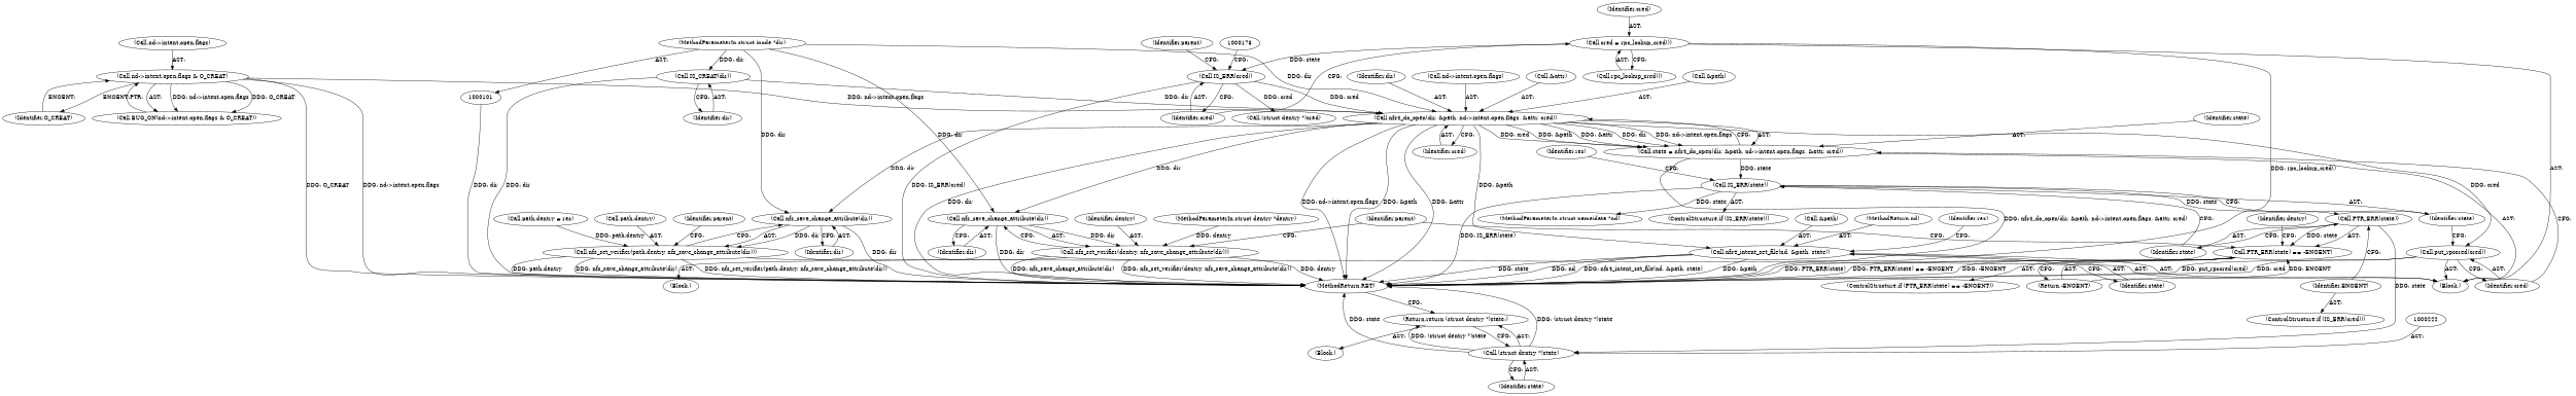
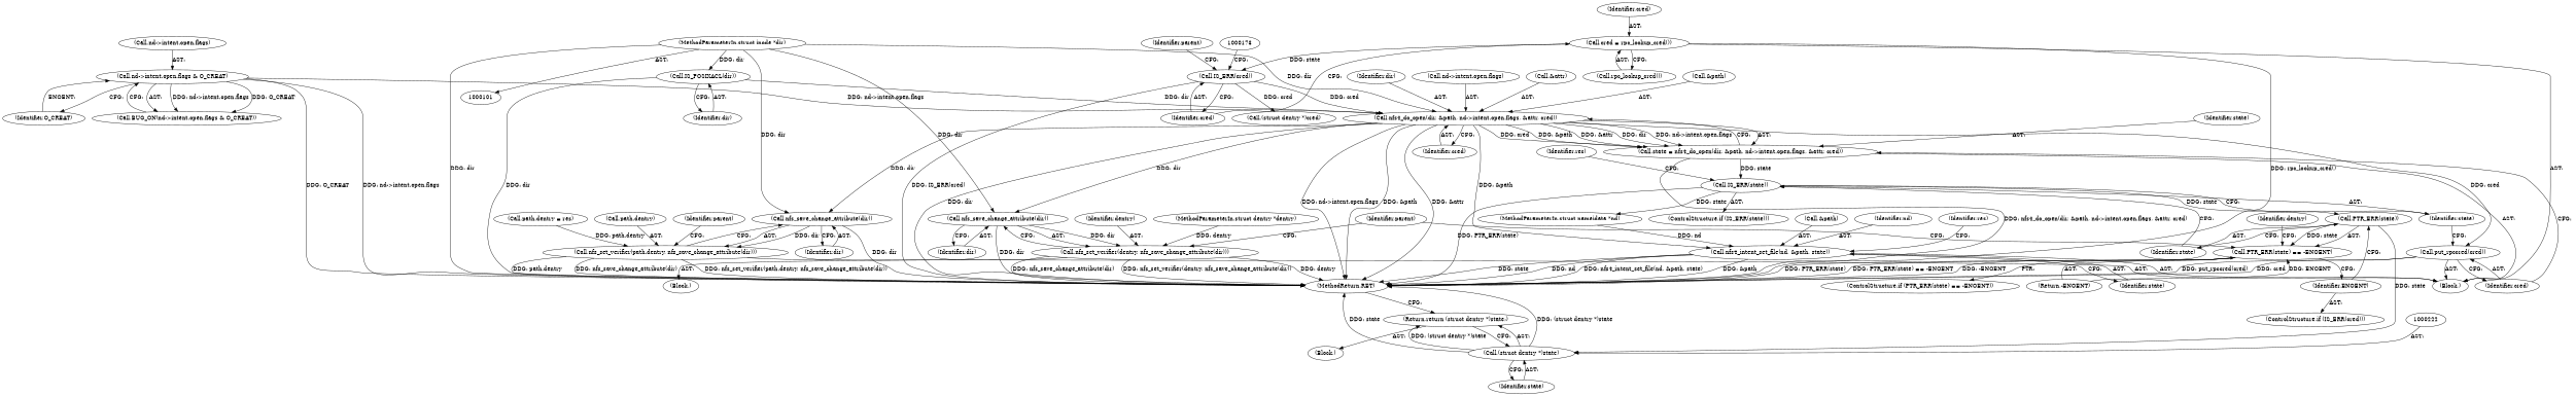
  digraph {
    n1 [label="(Call,nfs4_do_open(dir, &path, nd->intent.open.flags, &attr, cred))"]
    n2 [label="(Call,state = nfs4_do_open(dir, &path, nd->intent.open.flags, &attr, cred))"]
    n3 [label="(Call,nfs4_intent_set_file(nd, &path, state))"]
    n4 [label="(Call,put_rpccred(cred))"]
    n5 [label="(Call,nfs_save_change_attribute(dir))"]
    n6 [label="(Call,nfs_save_change_attribute(dir))"]
    n7 [label="(Identifier,cred)"]
    n8 [label="(MethodReturn,RET)"]
    n9 [label="(Block,)"]
    n10 [label="(Call,IS_ERR(state))"]
    n11 [label="(Identifier,state)"]
    n12 [label="(Identifier,cred)"]
    n13 [label="(Call,nfs_set_verifier(dentry, nfs_save_change_attribute(dir)))"]
    n14 [label="(Identifier,dir)"]
    n15 [label="(Call,nfs_set_verifier(path.dentry, nfs_save_change_attribute(dir)))"]
    n16 [label="(Identifier,dir)"]
    n17 [label="(Return,return (struct dentry *)state;)"]
-   n18 [label="(Call,IS_CREAT(dir))"]
+   n18 [label="(Call,IS_POSIXACL(dir))"]
    n19 [label="(Identifier,dir)"]
    n20 [label="(MethodParameterIn,struct inode *dir)"]
    1000101
    n22 [label="(Call,nd->intent.open.flags & O_CREAT)"]
    n23 [label="(Call,BUG_ON(nd->intent.open.flags & O_CREAT))"]
    n24 [label="(Identifier,O_CREAT)"]
    n25 [label="(Call,IS_ERR(cred))"]
    n26 [label="(Identifier,cred)"]
    n27 [label="(Call,(struct dentry *)cred)"]
    n28 [label="(ControlStructure,if (IS_ERR(cred)))"]
    n29 [label="(Call,cred = rpc_lookup_cred())"]
    n30 [label="(Call,rpc_lookup_cred())"]
    n31 [label="(Call,PTR_ERR(state))"]
    n32 [label="(ControlStructure,if (IS_ERR(state)))"]
    n33 [label="(Identifier,state)"]
    n34 [label="(MethodParameterIn,struct nameidata *nd)"]
    n35 [label="(Call,PTR_ERR(state) == -ENOENT)"]
    n36 [label="(Call,(struct dentry *)state)"]
    n37 [label="(Identifier,state)"]
    n38 [label="(ControlStructure,if (PTR_ERR(state) == -ENOENT))"]
    n39 [label="(Return,-ENOENT)"]
    n40 [label="(Identifier,state)"]
    n41 [label="(Block,)"]
    n42 [label="(Block,)"]
    n43 [label="(Call,nd->intent.open.flags)"]
    n44 [label="(Call,&attr)"]
    n45 [label="(Identifier,state)"]
    n46 [label="(MethodParameterIn,struct dentry *dentry)"]
    n47 [label="(Call,path.dentry)"]
    n48 [label="(Call,&path)"]
    n49 [label="(Call,&path)"]
    n50 [label="(Identifier,parent)"]
    n51 [label="(Identifier,parent)"]
    n52 [label="(Identifier,ENOENT)"]
    n53 [label="(Identifier,dir)"]
    n54 [label="(Identifier,res)"]
    n55 [label="(Identifier,dentry)"]
    n56 [label="(Identifier,parent)"]
    n57 [label="(Call,path.dentry = res)"]
    n58 [label="(Identifier,res)"]
    n59 [label="(Call,nd->intent.open.flags)"]
    n60 [label="(Identifier,cred)"]
-   n61 [label="(MethodReturn,nd)"]
+   n61 [label="(Identifier,nd)"]
    n62 [label="(Identifier,dentry)"]
    1000173
    1000222
    n1 -> n2 [label="AST: "]
    n1 -> n2 [label="DDG: cred"]
    n1 -> n2 [label="DDG: &path"]
    n1 -> n2 [label="DDG: &attr"]
    n1 -> n2 [label="DDG: dir"]
    n1 -> n2 [label="DDG: nd->intent.open.flags"]
    n1 -> n3 [label="DDG: &path"]
    n1 -> n4 [label="DDG: cred"]
    n1 -> n5 [label="DDG: dir"]
    n1 -> n6 [label="DDG: dir"]
    n1 -> n7 [label="CFG: "]
    n1 -> n8 [label="DDG: dir"]
    n1 -> n8 [label="DDG: nd->intent.open.flags"]
    n1 -> n8 [label="DDG: &path"]
    n1 -> n8 [label="DDG: &attr"]
    n2 -> n1 [label="CFG: "]
    n2 -> n8 [label="DDG: nfs4_do_open(dir, &path, nd->intent.open.flags, &attr, cred)"]
    n2 -> n9 [label="AST: "]
    n2 -> n10 [label="DDG: state"]
    n3 -> n8 [label="DDG: &path"]
    n3 -> n8 [label="DDG: state"]
    n3 -> n8 [label="DDG: nd"]
    n3 -> n8 [label="DDG: nfs4_intent_set_file(nd, &path, state)"]
    n3 -> n9 [label="AST: "]
    n3 -> n11 [label="CFG: "]
    n4 -> n8 [label="DDG: cred"]
    n4 -> n8 [label="DDG: put_rpccred(cred)"]
    n4 -> n9 [label="AST: "]
    n4 -> n12 [label="CFG: "]
    n5 -> n8 [label="DDG: dir"]
    n5 -> n13 [label="AST: "]
    n5 -> n13 [label="DDG: dir"]
    n5 -> n14 [label="CFG: "]
    n6 -> n8 [label="DDG: dir"]
    n6 -> n15 [label="AST: "]
    n6 -> n15 [label="DDG: dir"]
    n6 -> n16 [label="CFG: "]
    n7 -> n1 [label="AST: "]
    n8 -> n17 [label="CFG: "]
-   n10 -> n8 [label="DDG: IS_ERR(state)"]
+   n10 -> n8 [label="DDG: PTR_ERR(state)"]
    n10 -> n31 [label="DDG: state"]
    n10 -> n32 [label="AST: "]
    n10 -> n33 [label="CFG: "]
    n10 -> n34 [label="DDG: state"]
    n11 -> n3 [label="AST: "]
    n12 -> n2 [label="CFG: "]
    n12 -> n4 [label="AST: "]
    n13 -> n5 [label="CFG: "]
    n13 -> n8 [label="DDG: nfs_save_change_attribute(dir)"]
    n13 -> n8 [label="DDG: nfs_set_verifier(dentry, nfs_save_change_attribute(dir))"]
    n13 -> n8 [label="DDG: dentry"]
    n13 -> n42 [label="AST: "]
    n14 -> n5 [label="AST: "]
    n15 -> n6 [label="CFG: "]
    n15 -> n8 [label="DDG: path.dentry"]
    n15 -> n8 [label="DDG: nfs_save_change_attribute(dir)"]
    n15 -> n8 [label="DDG: nfs_set_verifier(path.dentry, nfs_save_change_attribute(dir))"]
    n15 -> n9 [label="AST: "]
    n16 -> n6 [label="AST: "]
    n17 -> n36 [label="CFG: "]
    n17 -> n41 [label="AST: "]
    n18 -> n1 [label="DDG: dir"]
    n18 -> n8 [label="DDG: dir"]
    n18 -> n19 [label="CFG: "]
    n19 -> n18 [label="AST: "]
    n20 -> n1 [label="DDG: dir"]
    n20 -> n5 [label="DDG: dir"]
    n20 -> n6 [label="DDG: dir"]
-   1000101 -> n8 [label="DDG: dir"]
+   n20 -> n8 [label="DDG: dir"]
    n20 -> n18 [label="DDG: dir"]
    n20 -> 1000101 [label="AST: "]
    n22 -> n1 [label="DDG: nd->intent.open.flags"]
    n22 -> n8 [label="DDG: O_CREAT"]
    n22 -> n8 [label="DDG: nd->intent.open.flags"]
    n22 -> n23 [label="AST: "]
    n22 -> n23 [label="DDG: nd->intent.open.flags"]
    n22 -> n23 [label="DDG: O_CREAT"]
-   n22 -> n24 [label="ENOENT: "]
-   n23 -> n22 [label="PTR: "]
+   n22 -> n24 [label="CFG: "]
+   n23 -> n22 [label="CFG: "]
    n24 -> n22 [label="ENOENT: "]
    n25 -> n1 [label="DDG: cred"]
    n25 -> n8 [label="DDG: IS_ERR(cred)"]
    n25 -> n26 [label="CFG: "]
    n25 -> n27 [label="DDG: cred"]
    n26 -> n25 [label="AST: "]
    n26 -> n29 [label="CFG: "]
    n29 -> n8 [label="DDG: rpc_lookup_cred()"]
    n29 -> n9 [label="AST: "]
    n29 -> n25 [label="DDG: state"]
    n29 -> n30 [label="CFG: "]
    n30 -> n29 [label="AST: "]
    n31 -> n35 [label="AST: "]
    n31 -> n35 [label="DDG: state"]
    n31 -> n36 [label="DDG: state"]
    n31 -> n37 [label="CFG: "]
    n33 -> n4 [label="CFG: "]
    n33 -> n10 [label="AST: "]
+   n34 -> n3 [label="DDG: nd"]
    n35 -> n8 [label="DDG: -ENOENT"]
    n35 -> n8 [label="DDG: PTR_ERR(state)"]
    n35 -> n8 [label="DDG: PTR_ERR(state) == -ENOENT"]
-   n35 -> n38 [label="AST: "]
-   n35 -> n39 [label="CFG: "]
+   n35 -> n38 [label="PTR: "]
+   n35 -> n52 [label="CFG: "]
    n36 -> n8 [label="DDG: (struct dentry *)state"]
    n36 -> n8 [label="DDG: state"]
    n36 -> n17 [label="AST: "]
    n36 -> n17 [label="DDG: (struct dentry *)state"]
    n36 -> n40 [label="CFG: "]
    n37 -> n10 [label="CFG: "]
    n37 -> n31 [label="AST: "]
    n39 -> n35 [label="AST: "]
    n39 -> n35 [label="DDG: ENOENT"]
    n40 -> n36 [label="AST: "]
    n43 -> n22 [label="AST: "]
    n44 -> n1 [label="AST: "]
    n45 -> n2 [label="AST: "]
    n46 -> n13 [label="DDG: dentry"]
    n47 -> n15 [label="AST: "]
    n48 -> n1 [label="AST: "]
    n49 -> n3 [label="AST: "]
    n50 -> n25 [label="CFG: "]
    n51 -> n13 [label="CFG: "]
    n51 -> n35 [label="CFG: "]
    n52 -> n28 [label="AST: "]
    n52 -> n31 [label="CFG: "]
    n53 -> n1 [label="AST: "]
    n54 -> n10 [label="CFG: "]
    n55 -> n35 [label="CFG: "]
    n56 -> n15 [label="CFG: "]
    n57 -> n15 [label="DDG: path.dentry"]
    n58 -> n3 [label="CFG: "]
    n59 -> n1 [label="AST: "]
    n60 -> n29 [label="AST: "]
    n61 -> n3 [label="AST: "]
    n62 -> n13 [label="AST: "]
    1000173 -> n25 [label="CFG: "]
    1000222 -> n36 [label="AST: "]
  }
